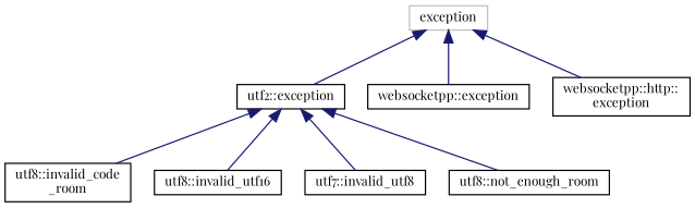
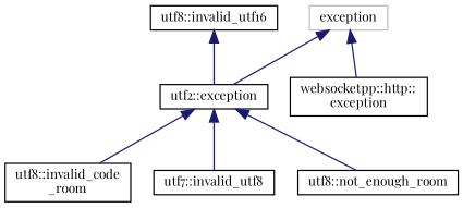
  digraph {
    fontname="Playfair Display"
    rankdir=TB
    node [color=black fillcolor=white fontname="Playfair Display" fontsize=10 shape=record style=filled]
    edge [color=midnightblue dir=back fontname="Playfair Display" fontsize=10 labelfontname=Helvetica labelfontsize=10 style=solid]
    n1 [color=grey75 height=0.2 label=exception width=0.4]
    n2 [height=0.2 label="utf2::exception" width=0.4]
-   n3 [height=0.2 label="websocketpp::exception" width=0.4]
    n4 [height=0.2 label="websocketpp::http::\lexception" width=0.4]
    n5 [height=0.2 label="utf8::invalid_code\l_room" width=0.4]
    n6 [height=0.2 label="utf8::invalid_utf16" width=0.4]
    n7 [height=0.2 label="utf7::invalid_utf8" width=0.4]
    n8 [height=0.2 label="utf8::not_enough_room" width=0.4]
    n1 -> n2
-   n1 -> n3
    n1 -> n4
    n2 -> n5
-   n2 -> n6
+   n6 -> n2
    n2 -> n7
    n2 -> n8
  }
